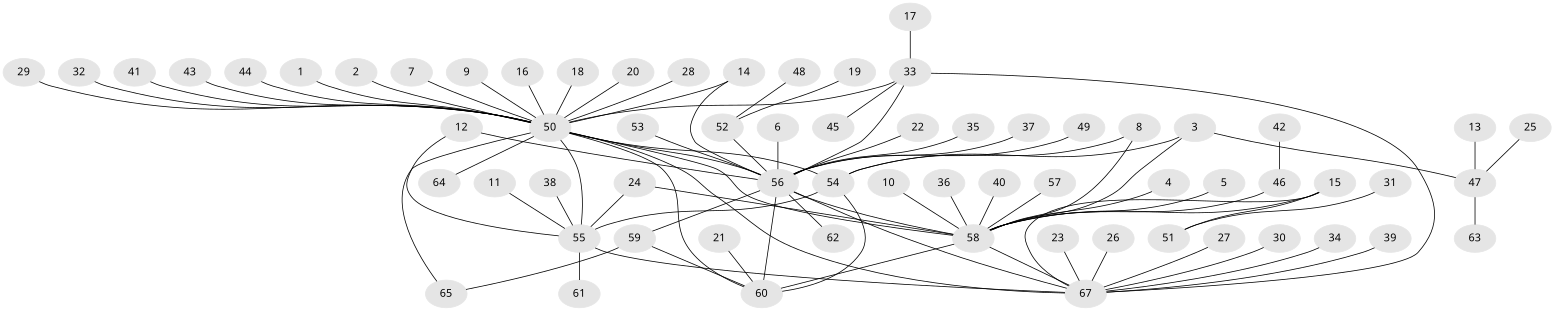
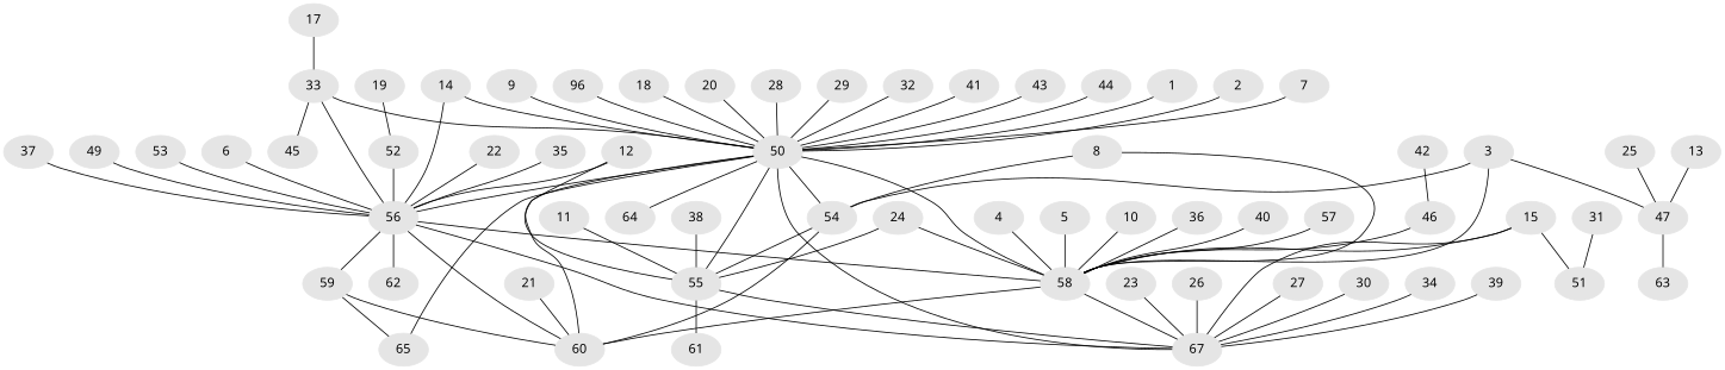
  graph {
    fontname="Noto Sans"
    node [color=gray90 fontname="Noto Sans" style=filled]
    edge [fontname="Noto Sans" weight=1.0]
    1
    50
    54
    58
    56
    55
    67
    60
    64
    65
    2
    3
    47
    63
    4
    5
    6
    59
    62
    7
    8
    9
    10
    11
    61
    12
    13
    14
    15
    51
-   16
+   16 [label=96]
    17
    33
    45
    18
    19
    52
    20
    21
    22
    23
    24
    25
    26
    27
    28
    29
    30
    31
    32
    34
    35
    36
    37
    38
    39
    40
    41
    42
    46
    43
    44
-   48
    49
    53
    57
    1 -- 50
    50 -- 54
    50 -- 58 [weight=2.0]
    50 -- 56
    50 -- 55
    50 -- 67
    50 -- 60
    50 -- 64
    50 -- 65
    54 -- 55
    54 -- 60 [weight=2.0]
    58 -- 67
    58 -- 60
    56 -- 58 [weight=2.0]
    56 -- 67
    56 -- 60 [weight=2.0]
    56 -- 59
    56 -- 62
    55 -- 67
    55 -- 61
    2 -- 50
    3 -- 54
    3 -- 58
    3 -- 47
    47 -- 63
    4 -- 58
    5 -- 58
    6 -- 56
    59 -- 60
    59 -- 65
    7 -- 50
    8 -- 54
    8 -- 58
    9 -- 50
    10 -- 58
    11 -- 55
    12 -- 56
    12 -- 55
    13 -- 47
    14 -- 50
    14 -- 56
    15 -- 58 [weight=2.0]
    15 -- 67
    15 -- 51
    16 -- 50
    17 -- 33
    33 -- 50
    33 -- 56 [weight=2.0]
-   33 -- 67
    33 -- 45
    18 -- 50
    19 -- 52
    52 -- 56
    20 -- 50
    21 -- 60
    22 -- 56
    23 -- 67
    24 -- 58
    24 -- 55
    25 -- 47
    26 -- 67
    27 -- 67
    28 -- 50
    29 -- 50
    30 -- 67
    31 -- 51
    32 -- 50
    34 -- 67
    35 -- 56
    36 -- 58
    37 -- 56
    38 -- 55
    39 -- 67
    40 -- 58
    41 -- 50
    42 -- 46
    46 -- 58
    43 -- 50
    44 -- 50
-   48 -- 52
    49 -- 56
    53 -- 56
    57 -- 58
  }
